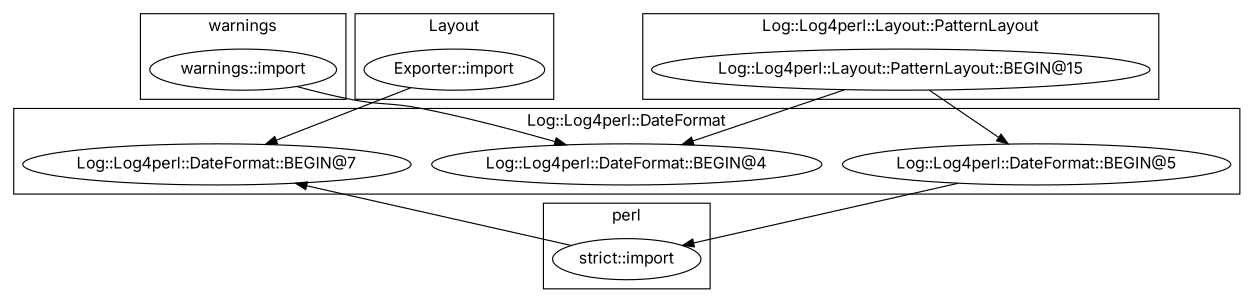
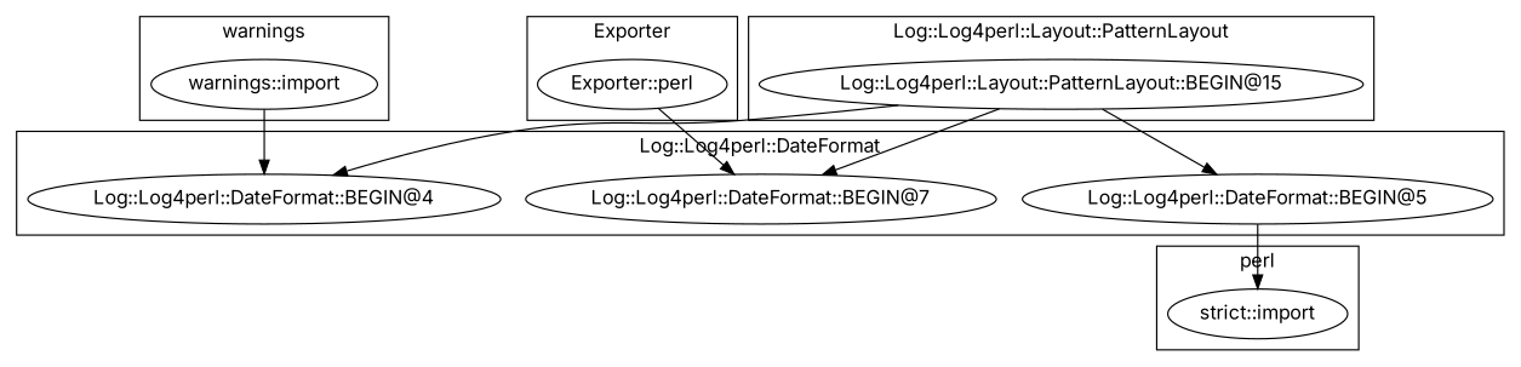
  digraph {
    fontname=Inter
    node [fontname=Inter]
    edge [fontname=Inter]
    "warnings::import"
-   "Exporter::import"
+   "Exporter::import" [label="Exporter::perl"]
    "Log::Log4perl::Layout::PatternLayout::BEGIN@15"
    "Log::Log4perl::DateFormat::BEGIN@7"
    "Log::Log4perl::DateFormat::BEGIN@4"
    "Log::Log4perl::DateFormat::BEGIN@5"
    "strict::import"
    subgraph cluster_1 {
      label=warnings
      "warnings::import"
    }
    subgraph cluster_2 {
-     label=Layout
+     label=Exporter
      "Exporter::import"
    }
    subgraph cluster_3 {
      label="Log::Log4perl::Layout::PatternLayout"
      "Log::Log4perl::Layout::PatternLayout::BEGIN@15"
    }
    subgraph cluster_4 {
      label="Log::Log4perl::DateFormat"
      "Log::Log4perl::DateFormat::BEGIN@7"
      "Log::Log4perl::DateFormat::BEGIN@4"
      "Log::Log4perl::DateFormat::BEGIN@5"
    }
    subgraph cluster_5 {
      label=perl
      "strict::import"
    }
    "warnings::import" -> "Log::Log4perl::DateFormat::BEGIN@4"
    "Exporter::import" -> "Log::Log4perl::DateFormat::BEGIN@7"
-   "strict::import" -> "Log::Log4perl::DateFormat::BEGIN@7"
+   "Log::Log4perl::Layout::PatternLayout::BEGIN@15" -> "Log::Log4perl::DateFormat::BEGIN@7"
    "Log::Log4perl::Layout::PatternLayout::BEGIN@15" -> "Log::Log4perl::DateFormat::BEGIN@4"
    "Log::Log4perl::Layout::PatternLayout::BEGIN@15" -> "Log::Log4perl::DateFormat::BEGIN@5"
    "Log::Log4perl::DateFormat::BEGIN@5" -> "strict::import"
  }
